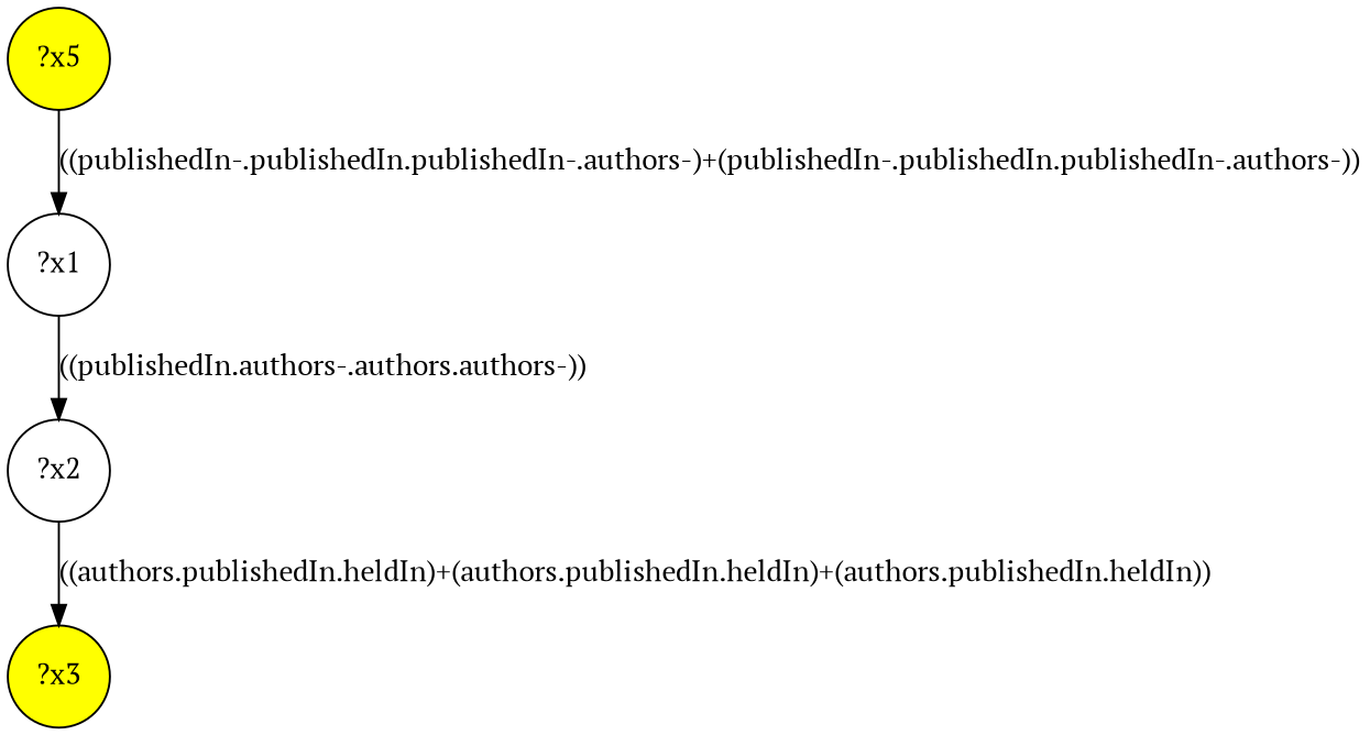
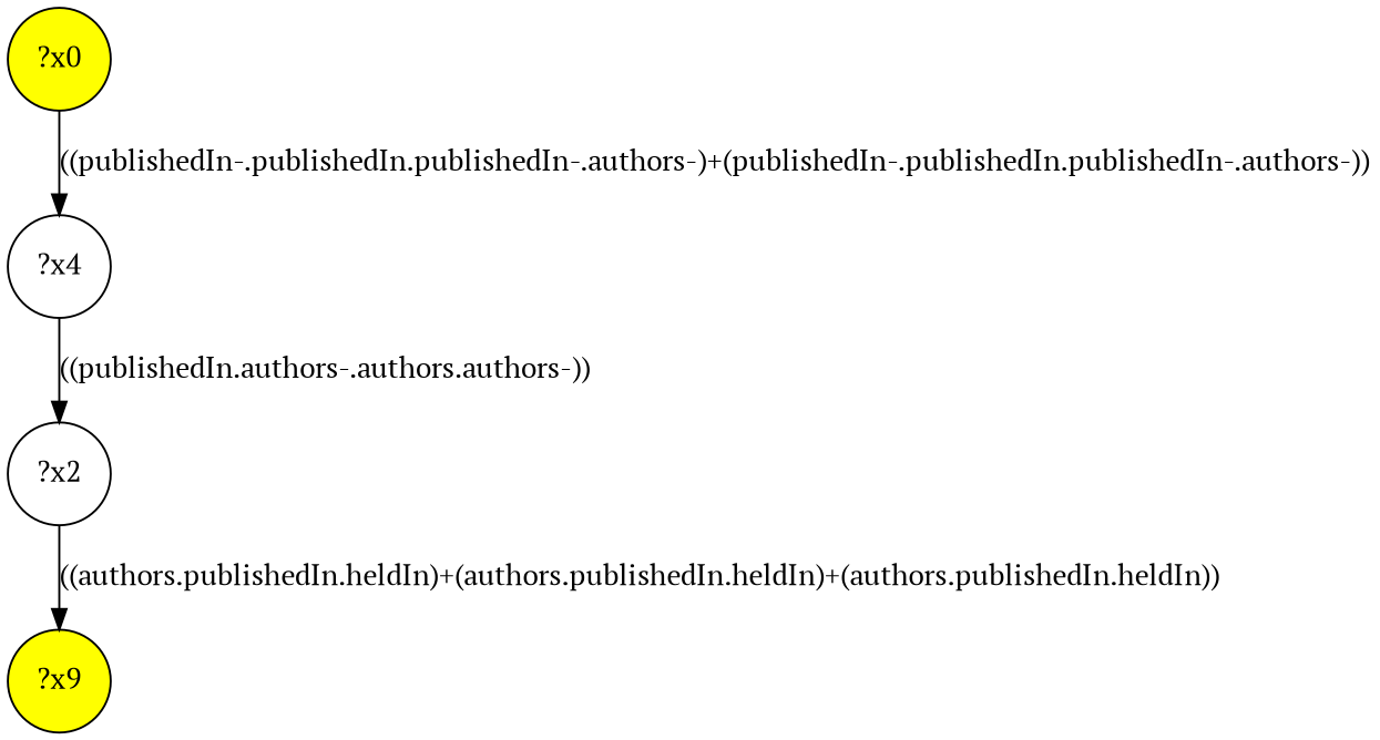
  digraph {
    fontname="PT Serif"
    node [fontname="PT Serif" shape=circle]
    edge [fontname="PT Serif"]
-   n1 [fillcolor=yellow label="?x5" style="filled,"]
-   n2 [label="?x1"]
+   n1 [fillcolor=yellow label="?x0" style="filled,"]
+   n2 [label="?x4"]
    n3 [label="?x2"]
-   n4 [fillcolor=yellow label="?x3" style="filled,"]
+   n4 [fillcolor=yellow label="?x9" style="filled,"]
    n1 -> n2 [label="((publishedIn-.publishedIn.publishedIn-.authors-)+(publishedIn-.publishedIn.publishedIn-.authors-))"]
    n2 -> n3 [label="((publishedIn.authors-.authors.authors-))"]
    n3 -> n4 [label="((authors.publishedIn.heldIn)+(authors.publishedIn.heldIn)+(authors.publishedIn.heldIn))"]
  }
